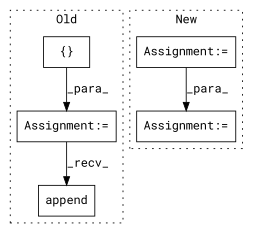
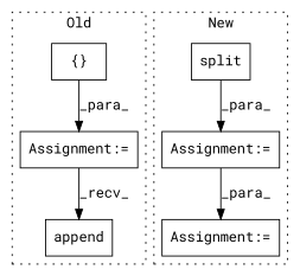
  digraph {
    fontname="Roboto Mono"
    node [a=7 l=1 shape=box fontname="Roboto Mono"]
    edge [fontname="Roboto Mono"]
    n1 [a=32 l="7,1" label=append s="1013,1025"]
    n2 [label="Assignment:=" s=899]
    n3 [a=4 l=2 label="{}" s=909]
+   n4 [a=32 l=7 label=split s=1054]
    n5 [l="65,2" label="Assignment:=" s="1225,1311"]
    n6 [label="Assignment:=" s=1009]
    subgraph cluster_1 {
      label=Old
      style=dotted
      n1
      n2
      n3
    }
    subgraph cluster_2 {
      label=New
      style=dotted
+     n4
      n5
      n6
    }
    n2 -> n1 [label=_recv_]
    n3 -> n2 [label=_para_]
+   n4 -> n6 [label=_para_]
    n6 -> n5 [label=_para_]
  }
